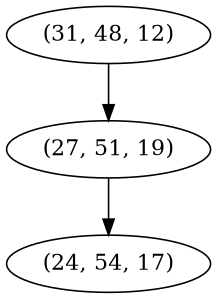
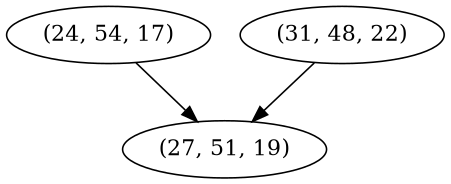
  digraph {
    "(24, 54, 17)"
    "(27, 51, 19)"
-   "(31, 48, 22)" [label="(31, 48, 12)"]
-   "(27, 51, 19)" -> "(24, 54, 17)"
+   "(31, 48, 22)"
+   "(24, 54, 17)" -> "(27, 51, 19)"
    "(31, 48, 22)" -> "(27, 51, 19)"
  }
